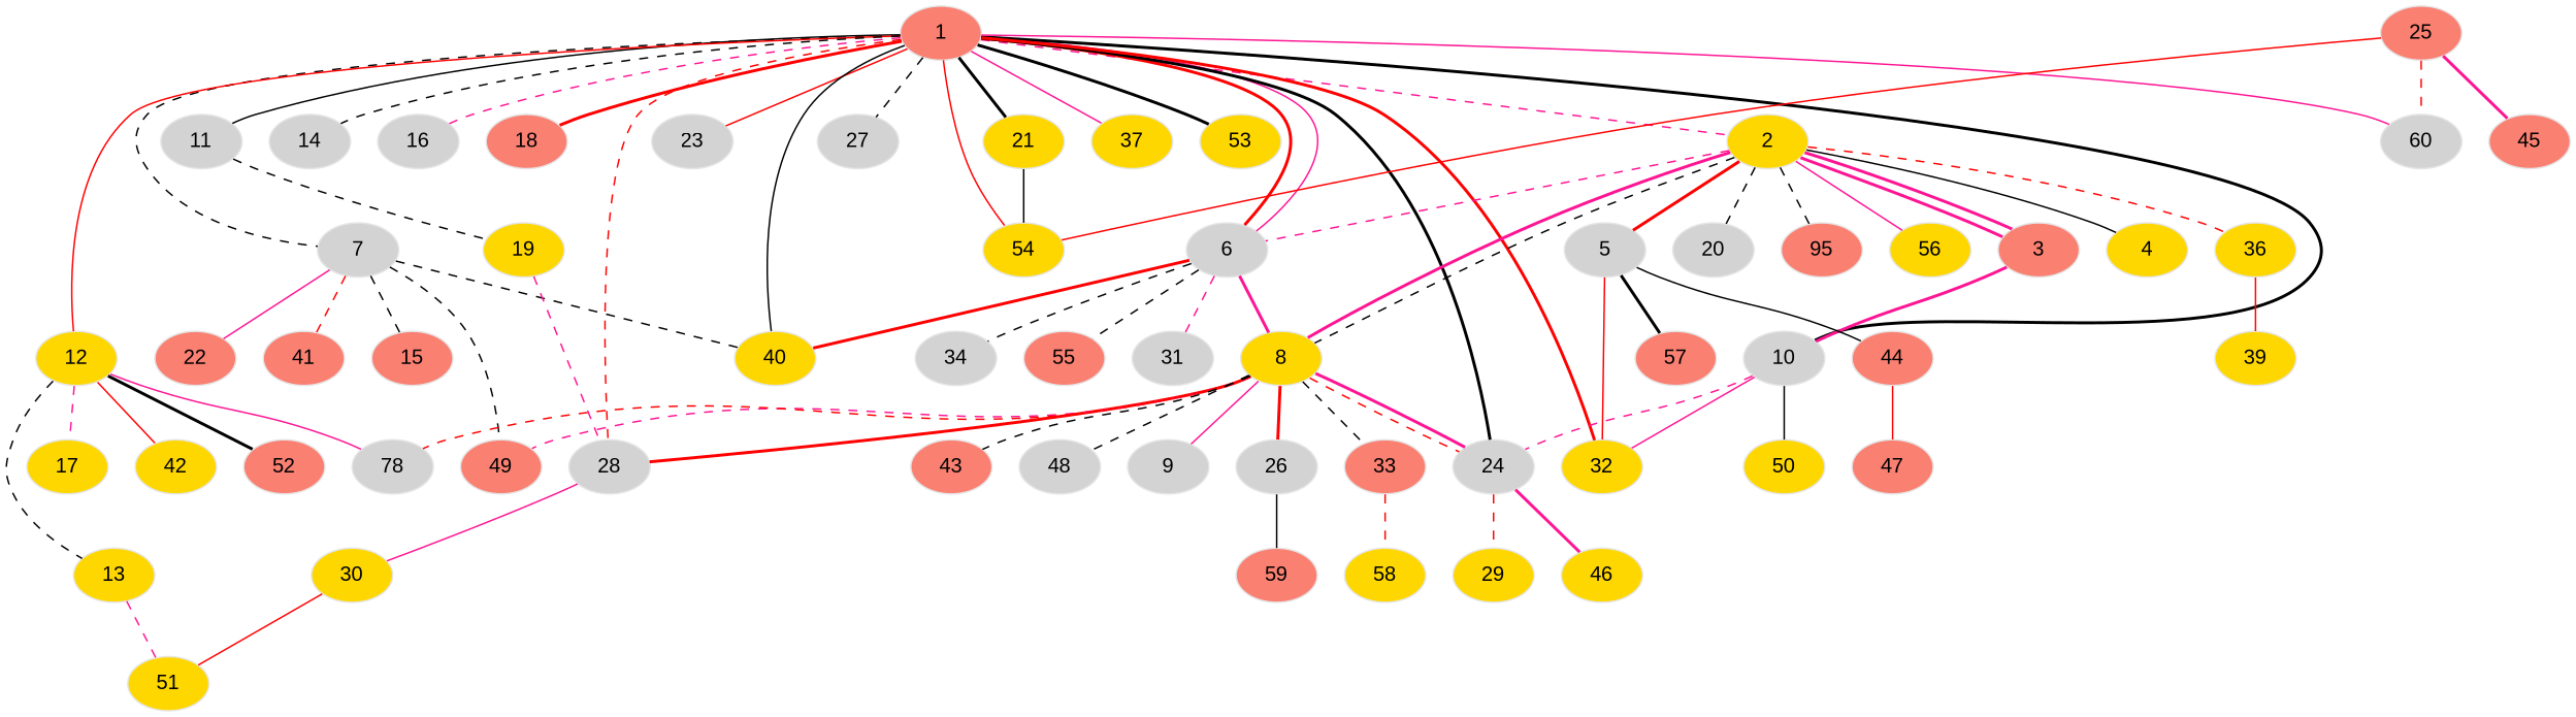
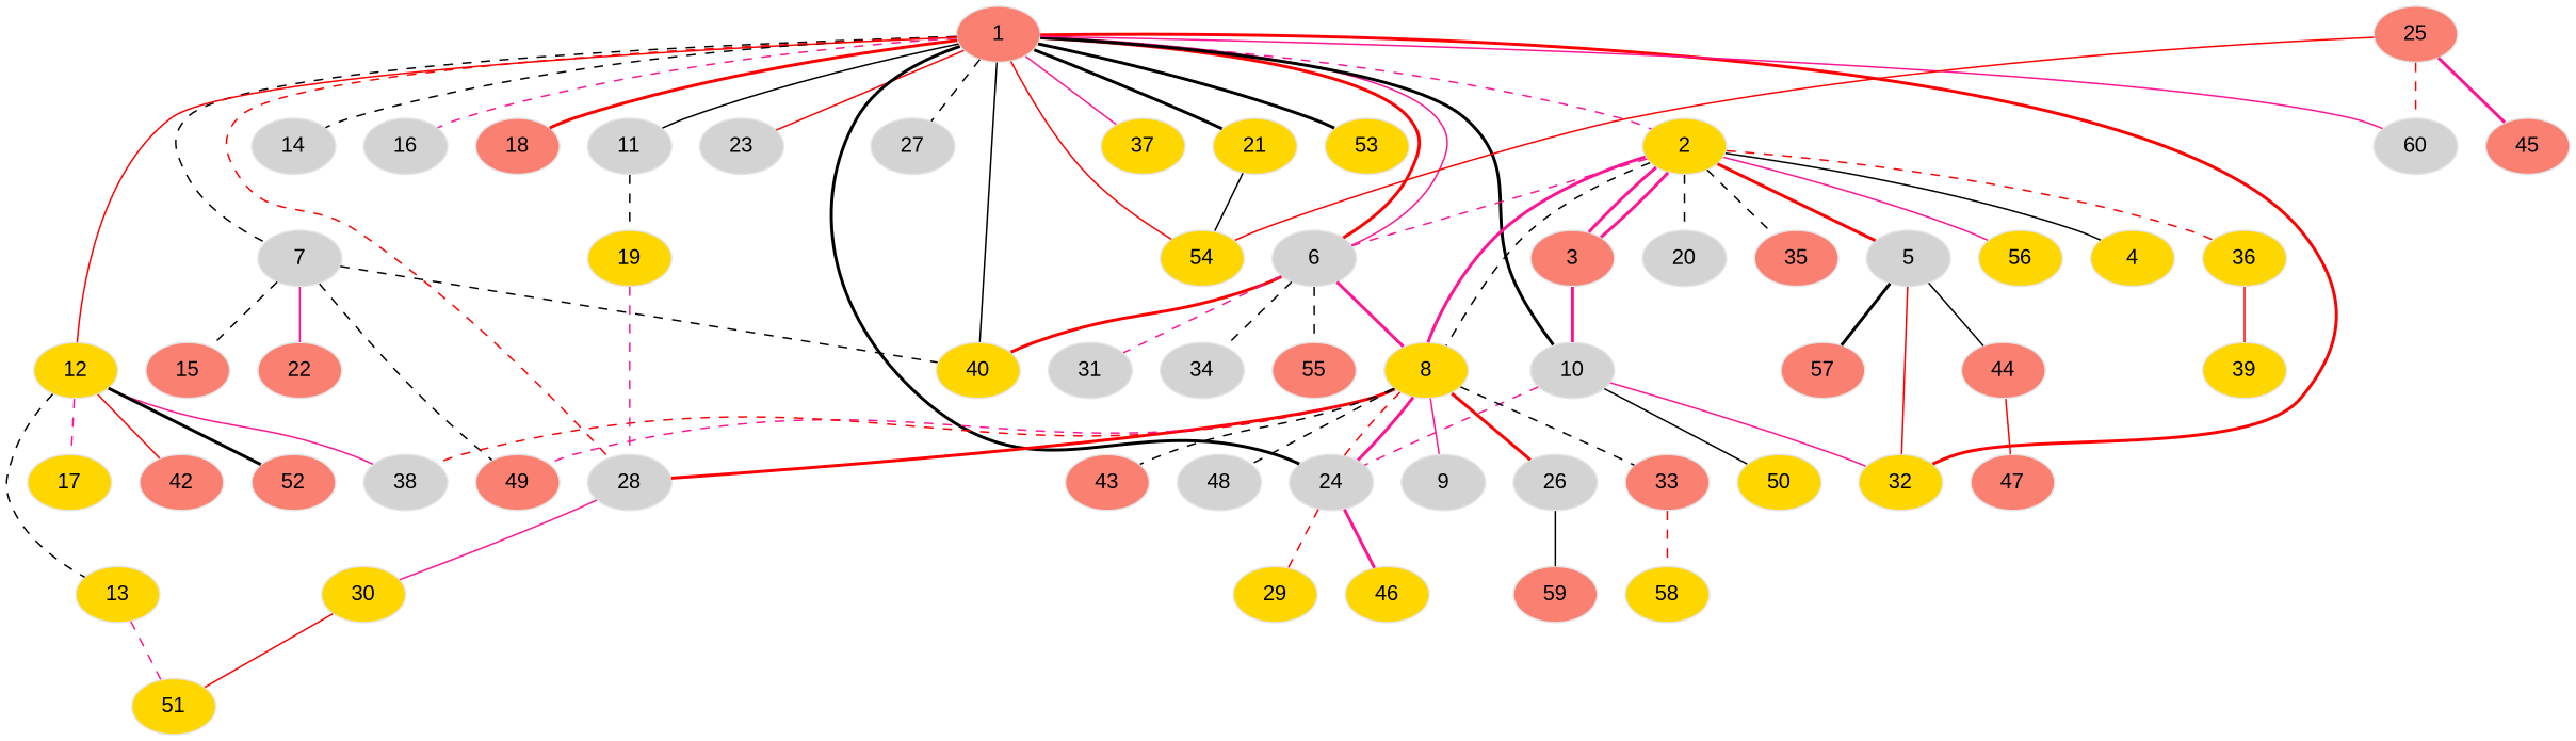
  graph {
    fontname="Liberation Sans"
    node [color=gray90 fillcolor=gold fontname="Liberation Sans" style=filled]
    edge [color=black fontname="Liberation Sans" style=dashed]
    1 [fillcolor=salmon]
    2
    6 [fillcolor=lightgrey]
    7 [fillcolor=lightgrey]
    10 [fillcolor=lightgrey]
    11 [fillcolor=lightgrey]
    12
    14 [fillcolor=lightgrey]
    16 [fillcolor=lightgrey]
    18 [fillcolor=salmon]
    21
    23 [fillcolor=lightgrey]
    24 [fillcolor=lightgrey]
    27 [fillcolor=lightgrey]
    28 [fillcolor=lightgrey]
    32
    37
    40
    53
    54
    60 [fillcolor=lightgrey]
    3 [fillcolor=salmon]
    4
    5 [fillcolor=lightgrey]
    8
    20 [fillcolor=lightgrey]
-   35 [fillcolor=salmon label=95]
+   35 [fillcolor=salmon]
    36
    56
    31 [fillcolor=lightgrey]
    34 [fillcolor=lightgrey]
    55 [fillcolor=salmon]
    15 [fillcolor=salmon]
    22 [fillcolor=salmon]
-   41 [fillcolor=salmon]
    49 [fillcolor=salmon]
    50
    19
-   38 [fillcolor=lightgrey label=78]
+   38 [fillcolor=lightgrey]
    13
    17
-   42
+   42 [fillcolor=salmon]
    52 [fillcolor=salmon]
    29
    46
    30
    44 [fillcolor=salmon]
    57 [fillcolor=salmon]
    9 [fillcolor=lightgrey]
    26 [fillcolor=lightgrey]
    33 [fillcolor=salmon]
    43 [fillcolor=salmon]
    48 [fillcolor=lightgrey]
    39
    47 [fillcolor=salmon]
    59 [fillcolor=salmon]
    58
    51
    25 [fillcolor=salmon]
    45 [fillcolor=salmon]
    1 -- 2 [color=deeppink]
    1 -- 6 [color=red style=bold]
    1 -- 6 [color=deeppink style=solid]
    1 -- 7
    1 -- 10 [style=bold]
    1 -- 11 [style=solid]
    1 -- 12 [color=red style=solid]
    1 -- 14
    1 -- 16 [color=deeppink]
    1 -- 18 [color=red style=bold]
    1 -- 21 [style=bold]
    1 -- 23 [color=red style=solid]
    1 -- 24 [style=bold]
    1 -- 27
    1 -- 28 [color=red]
    1 -- 32 [color=red style=bold]
    1 -- 37 [color=deeppink style=solid]
    1 -- 40 [style=solid]
    1 -- 53 [style=bold]
    1 -- 54 [color=red style=solid]
    1 -- 60 [color=deeppink style=solid]
    2 -- 6 [color=deeppink]
    2 -- 3 [color=deeppink style=bold]
    2 -- 3 [color=deeppink style=bold]
    2 -- 4 [style=solid]
    2 -- 5 [color=red style=bold]
    2 -- 8 [color=deeppink style=bold]
    2 -- 8
    2 -- 20
    2 -- 35
    2 -- 36 [color=red]
    2 -- 56 [color=deeppink style=solid]
    6 -- 40 [color=red style=bold]
    6 -- 8 [color=deeppink style=bold]
    6 -- 31 [color=deeppink]
    6 -- 34
    6 -- 55
    7 -- 40
    7 -- 15
    7 -- 22 [color=deeppink style=solid]
-   7 -- 41 [color=red]
    7 -- 49
    10 -- 24 [color=deeppink]
    10 -- 32 [color=deeppink style=solid]
    10 -- 50 [style=solid]
    11 -- 19
    12 -- 38 [color=deeppink style=solid]
    12 -- 13
    12 -- 17 [color=deeppink]
    12 -- 42 [color=red style=solid]
    12 -- 52 [style=bold]
    21 -- 54 [style=solid]
    24 -- 29 [color=red]
    24 -- 46 [color=deeppink style=bold]
    28 -- 30 [color=deeppink style=solid]
    3 -- 10 [color=deeppink style=bold]
    5 -- 32 [color=red style=solid]
    5 -- 44 [style=solid]
    5 -- 57 [style=bold]
    8 -- 24 [color=red]
    8 -- 24 [color=deeppink style=bold]
    8 -- 28 [color=red style=bold]
    8 -- 49 [color=deeppink]
    8 -- 38 [color=red]
    8 -- 9 [color=deeppink style=solid]
    8 -- 26 [color=red style=bold]
    8 -- 33
    8 -- 43
    8 -- 48
    36 -- 39 [color=red style=solid]
    19 -- 28 [color=deeppink]
    13 -- 51 [color=deeppink]
    30 -- 51 [color=red style=solid]
    44 -- 47 [color=red style=solid]
    26 -- 59 [style=solid]
    33 -- 58 [color=red]
    25 -- 54 [color=red style=solid]
    25 -- 60 [color=red]
    25 -- 45 [color=deeppink style=bold]
  }
